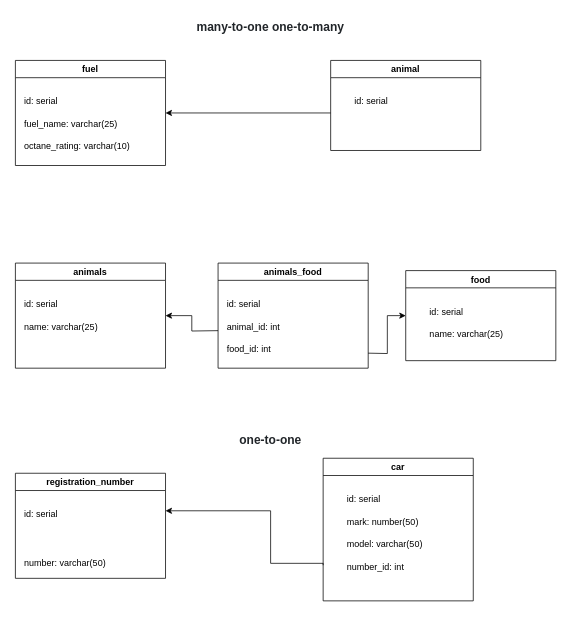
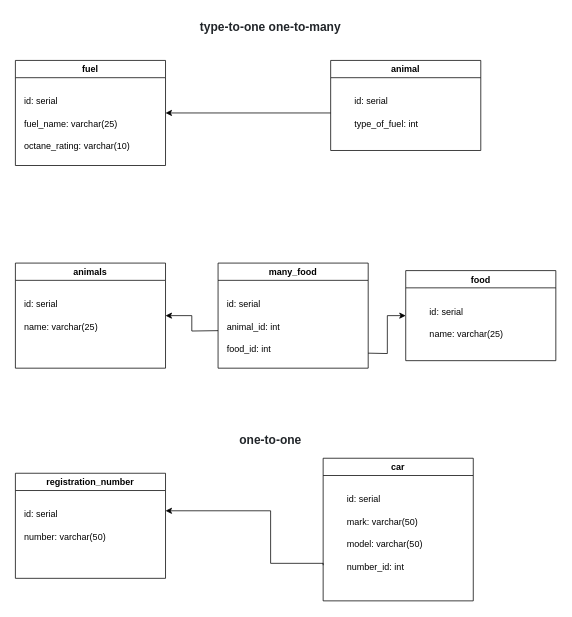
  <mxCell id="0" />
  <mxCell id="1" parent="0" />
  <mxCell id="2" value="fuel" style="swimlane;" vertex="1" parent="1"><mxGeometry x="20" y="80" width="200" height="140" as="geometry" /></mxCell>
  <mxCell id="3" value="id: serial" style="text;html=1;strokeColor=none;fillColor=none;align=left;verticalAlign=middle;whiteSpace=wrap;rounded=0;" vertex="1" parent="2"><mxGeometry x="10" y="40" width="60" height="30" as="geometry" /></mxCell>
  <mxCell id="4" value="fuel_name: varchar(25)" style="text;html=1;strokeColor=none;fillColor=none;align=left;verticalAlign=middle;whiteSpace=wrap;rounded=0;" vertex="1" parent="2"><mxGeometry x="10" y="70" width="160" height="30" as="geometry" /></mxCell>
  <mxCell id="5" value="octane_rating: varchar(10)" style="text;html=1;strokeColor=none;fillColor=none;align=left;verticalAlign=middle;whiteSpace=wrap;rounded=0;" vertex="1" parent="2"><mxGeometry x="10" y="100" width="160" height="30" as="geometry" /></mxCell>
  <mxCell id="6" value="animal" style="swimlane;" vertex="1" parent="1"><mxGeometry x="440" y="80" width="200" height="120" as="geometry" /></mxCell>
  <mxCell id="7" value="id: serial" style="text;html=1;strokeColor=none;fillColor=none;align=left;verticalAlign=middle;whiteSpace=wrap;rounded=0;" vertex="1" parent="6"><mxGeometry x="30" y="40" width="60" height="30" as="geometry" /></mxCell>
+ <mxCell id="8" value="type_of_fuel: int" style="text;html=1;strokeColor=none;fillColor=none;align=left;verticalAlign=middle;whiteSpace=wrap;rounded=0;" vertex="1" parent="6"><mxGeometry x="30" y="70" width="160" height="30" as="geometry" /></mxCell>
  <mxCell id="9" value="" style="endArrow=classic;html=1;rounded=0;" edge="1" parent="1"><mxGeometry width="50" height="50" relative="1" as="geometry"><mxPoint x="440" y="150" as="sourcePoint" /><mxPoint x="220" y="150" as="targetPoint" /></mxGeometry></mxCell>
- <mxCell id="10" value="&lt;span style=&quot;box-sizing: border-box ; font-weight: bolder ; color: rgb(33 , 37 , 41) ; font-family: &amp;#34;arial&amp;#34; , &amp;#34;helvetica neue&amp;#34; , sans-serif ; font-size: 16px ; text-align: left ; background-color: rgb(255 , 255 , 255)&quot;&gt;many-&lt;/span&gt;&lt;span style=&quot;box-sizing: border-box ; font-weight: bolder ; color: rgb(33 , 37 , 41) ; font-family: &amp;#34;arial&amp;#34; , &amp;#34;helvetica neue&amp;#34; , sans-serif ; font-size: 16px ; text-align: left ; background-color: rgb(255 , 255 , 255)&quot;&gt;to-&lt;/span&gt;&lt;span style=&quot;box-sizing: border-box ; font-weight: bolder ; color: rgb(33 , 37 , 41) ; font-family: &amp;#34;arial&amp;#34; , &amp;#34;helvetica neue&amp;#34; , sans-serif ; font-size: 16px ; text-align: left ; background-color: rgb(255 , 255 , 255)&quot;&gt;one one-to-many&lt;/span&gt;" style="text;html=1;strokeColor=none;fillColor=none;align=center;verticalAlign=middle;whiteSpace=wrap;rounded=0;" vertex="1" parent="1"><mxGeometry x="250" y="20" width="220" height="30" as="geometry" /></mxCell>
+ <mxCell id="10" value="&lt;span style=&quot;box-sizing: border-box ; font-weight: bolder ; color: rgb(33 , 37 , 41) ; font-family: &amp;#34;arial&amp;#34; , &amp;#34;helvetica neue&amp;#34; , sans-serif ; font-size: 16px ; text-align: left ; background-color: rgb(255 , 255 , 255)&quot;&gt;type-&lt;/span&gt;&lt;span style=&quot;box-sizing: border-box ; font-weight: bolder ; color: rgb(33 , 37 , 41) ; font-family: &amp;#34;arial&amp;#34; , &amp;#34;helvetica neue&amp;#34; , sans-serif ; font-size: 16px ; text-align: left ; background-color: rgb(255 , 255 , 255)&quot;&gt;to-&lt;/span&gt;&lt;span style=&quot;box-sizing: border-box ; font-weight: bolder ; color: rgb(33 , 37 , 41) ; font-family: &amp;#34;arial&amp;#34; , &amp;#34;helvetica neue&amp;#34; , sans-serif ; font-size: 16px ; text-align: left ; background-color: rgb(255 , 255 , 255)&quot;&gt;one one-to-many&lt;/span&gt;" style="text;html=1;strokeColor=none;fillColor=none;align=center;verticalAlign=middle;whiteSpace=wrap;rounded=0;" vertex="1" parent="1"><mxGeometry x="250" y="20" width="220" height="30" as="geometry" /></mxCell>
  <mxCell id="11" value="animals" style="swimlane;" vertex="1" parent="1"><mxGeometry x="20" y="350" width="200" height="140" as="geometry" /></mxCell>
  <mxCell id="12" value="id: serial" style="text;html=1;strokeColor=none;fillColor=none;align=left;verticalAlign=middle;whiteSpace=wrap;rounded=0;" vertex="1" parent="11"><mxGeometry x="10" y="40" width="60" height="30" as="geometry" /></mxCell>
  <mxCell id="13" value="name: varchar(25)" style="text;html=1;strokeColor=none;fillColor=none;align=left;verticalAlign=middle;whiteSpace=wrap;rounded=0;" vertex="1" parent="11"><mxGeometry x="10" y="70" width="160" height="30" as="geometry" /></mxCell>
  <mxCell id="14" value="food" style="swimlane;startSize=23;" vertex="1" parent="1"><mxGeometry x="540" y="360" width="200" height="120" as="geometry" /></mxCell>
  <mxCell id="15" value="id: serial" style="text;html=1;strokeColor=none;fillColor=none;align=left;verticalAlign=middle;whiteSpace=wrap;rounded=0;" vertex="1" parent="14"><mxGeometry x="30" y="40" width="60" height="30" as="geometry" /></mxCell>
  <mxCell id="16" value="name: varchar(25)" style="text;html=1;strokeColor=none;fillColor=none;align=left;verticalAlign=middle;whiteSpace=wrap;rounded=0;" vertex="1" parent="14"><mxGeometry x="30" y="70" width="160" height="30" as="geometry" /></mxCell>
  <mxCell id="17" style="edgeStyle=orthogonalEdgeStyle;rounded=0;orthogonalLoop=1;jettySize=auto;html=1;entryX=1;entryY=0.5;entryDx=0;entryDy=0;" edge="1" parent="1" target="11"><mxGeometry relative="1" as="geometry"><mxPoint x="290" y="440" as="sourcePoint" /></mxGeometry></mxCell>
  <mxCell id="18" style="edgeStyle=orthogonalEdgeStyle;rounded=0;orthogonalLoop=1;jettySize=auto;html=1;entryX=0;entryY=0.5;entryDx=0;entryDy=0;" edge="1" parent="1" target="14"><mxGeometry relative="1" as="geometry"><mxPoint x="490" y="470" as="sourcePoint" /></mxGeometry></mxCell>
- <mxCell id="19" value="animals_food" style="swimlane;" vertex="1" parent="1"><mxGeometry x="290" y="350" width="200" height="140" as="geometry" /></mxCell>
+ <mxCell id="19" value="many_food" style="swimlane;" vertex="1" parent="1"><mxGeometry x="290" y="350" width="200" height="140" as="geometry" /></mxCell>
  <mxCell id="20" value="id: serial" style="text;html=1;strokeColor=none;fillColor=none;align=left;verticalAlign=middle;whiteSpace=wrap;rounded=0;" vertex="1" parent="19"><mxGeometry x="10" y="40" width="60" height="30" as="geometry" /></mxCell>
  <mxCell id="21" value="animal_id: int" style="text;html=1;strokeColor=none;fillColor=none;align=left;verticalAlign=middle;whiteSpace=wrap;rounded=0;" vertex="1" parent="19"><mxGeometry x="10" y="70" width="160" height="30" as="geometry" /></mxCell>
  <mxCell id="22" value="food_id: int" style="text;html=1;strokeColor=none;fillColor=none;align=left;verticalAlign=middle;whiteSpace=wrap;rounded=0;" vertex="1" parent="19"><mxGeometry x="10" y="100" width="160" height="30" as="geometry" /></mxCell>
  <mxCell id="23" value="registration_number" style="swimlane;" vertex="1" parent="1"><mxGeometry x="20" y="630" width="200" height="140" as="geometry" /></mxCell>
  <mxCell id="24" value="id: serial" style="text;html=1;strokeColor=none;fillColor=none;align=left;verticalAlign=middle;whiteSpace=wrap;rounded=0;" vertex="1" parent="23"><mxGeometry x="10" y="40" width="60" height="30" as="geometry" /></mxCell>
- <mxCell id="25" value="number: varchar(50)" style="text;html=1;strokeColor=none;fillColor=none;align=left;verticalAlign=middle;whiteSpace=wrap;rounded=0;" vertex="1" parent="23"><mxGeometry x="10" y="105" width="160" height="30" as="geometry" /></mxCell>
+ <mxCell id="25" value="number: varchar(50)" style="text;html=1;strokeColor=none;fillColor=none;align=left;verticalAlign=middle;whiteSpace=wrap;rounded=0;" vertex="1" parent="23"><mxGeometry x="10" y="70" width="160" height="30" as="geometry" /></mxCell>
  <mxCell id="26" value="car" style="swimlane;startSize=23;" vertex="1" parent="1"><mxGeometry x="430" y="610" width="200" height="190" as="geometry" /></mxCell>
  <mxCell id="27" value="id: serial" style="text;html=1;strokeColor=none;fillColor=none;align=left;verticalAlign=middle;whiteSpace=wrap;rounded=0;" vertex="1" parent="26"><mxGeometry x="30" y="40" width="60" height="30" as="geometry" /></mxCell>
- <mxCell id="28" value="mark: number(50)" style="text;html=1;strokeColor=none;fillColor=none;align=left;verticalAlign=middle;whiteSpace=wrap;rounded=0;" vertex="1" parent="26"><mxGeometry x="30" y="70" width="160" height="30" as="geometry" /></mxCell>
+ <mxCell id="28" value="mark: varchar(50)" style="text;html=1;strokeColor=none;fillColor=none;align=left;verticalAlign=middle;whiteSpace=wrap;rounded=0;" vertex="1" parent="26"><mxGeometry x="30" y="70" width="160" height="30" as="geometry" /></mxCell>
  <mxCell id="29" value="model: varchar(50)" style="text;html=1;strokeColor=none;fillColor=none;align=left;verticalAlign=middle;whiteSpace=wrap;rounded=0;" vertex="1" parent="26"><mxGeometry x="30" y="100" width="160" height="30" as="geometry" /></mxCell>
  <mxCell id="30" value="number_id: int" style="text;html=1;strokeColor=none;fillColor=none;align=left;verticalAlign=middle;whiteSpace=wrap;rounded=0;" vertex="1" parent="26"><mxGeometry x="30" y="130" width="160" height="30" as="geometry" /></mxCell>
  <mxCell id="31" value="&lt;div style=&quot;text-align: left&quot;&gt;&lt;font color=&quot;#212529&quot; face=&quot;arial, helvetica neue, sans-serif&quot;&gt;&lt;span style=&quot;font-size: 16px ; background-color: rgb(255 , 255 , 255)&quot;&gt;&lt;b&gt;one-to-one&lt;/b&gt;&lt;/span&gt;&lt;/font&gt;&lt;/div&gt;" style="text;html=1;strokeColor=none;fillColor=none;align=center;verticalAlign=middle;whiteSpace=wrap;rounded=0;" vertex="1" parent="1"><mxGeometry x="250" y="570" width="220" height="30" as="geometry" /></mxCell>
  <mxCell id="32" style="edgeStyle=orthogonalEdgeStyle;rounded=0;orthogonalLoop=1;jettySize=auto;html=1;exitX=0;exitY=0.75;exitDx=0;exitDy=0;" edge="1" parent="1" source="26"><mxGeometry relative="1" as="geometry"><mxPoint x="540" y="790" as="sourcePoint" /><mxPoint x="220" y="680" as="targetPoint" /><Array as="points"><mxPoint x="430" y="750" /><mxPoint x="360" y="750" /><mxPoint x="360" y="680" /></Array></mxGeometry></mxCell>
